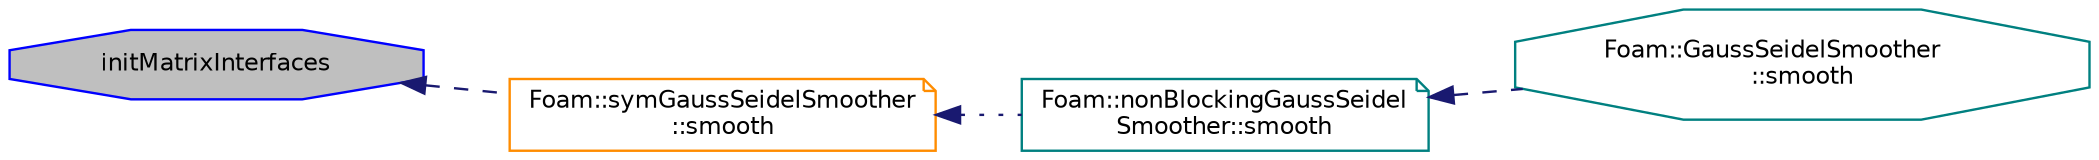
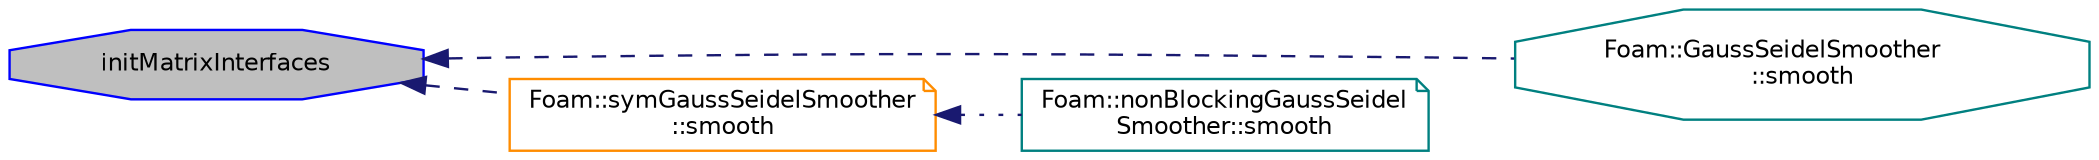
  digraph {
    rankdir=LR
    node [color=teal fontname=Helvetica fontsize=10 shape=octagon]
    edge [color=midnightblue dir=back fontname=Helvetica fontsize=10 labelfontname=Helvetica labelfontsize=10 style=dashed]
    n1 [color=blue fillcolor=grey75 fontcolor=black height=0.2 label=initMatrixInterfaces style=filled width=0.4]
    n2 [height=0.2 label="Foam::GaussSeidelSmoother\l::smooth" width=0.4]
    n3 [color=darkorange height=0.2 label="Foam::symGaussSeidelSmoother\l::smooth" shape=note width=0.4]
    n4 [height=0.2 label="Foam::nonBlockingGaussSeidel\lSmoother::smooth" shape=note width=0.4]
-   n4 -> n2
+   n1 -> n2
    n1 -> n3
    n3 -> n4 [style=dotted]
  }
